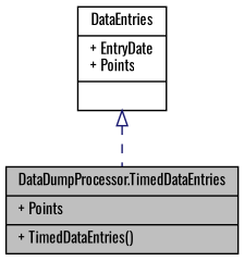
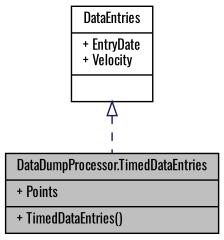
  digraph {
    fontname=Oswald
    node [color=black fontname=Oswald fontsize=10 shape=record style=filled]
    n1 [fillcolor=grey75 fontcolor=black height=0.2 label="{DataDumpProcessor.TimedDataEntries\n|+ Points\l|+ TimedDataEntries()\l}" width=0.4]
-   n2 [fillcolor=white height=0.2 label="{DataEntries\n|+ EntryDate\l+ Points\l|}" width=0.4]
+   n2 [fillcolor=white height=0.2 label="{DataEntries\n|+ EntryDate\l+ Velocity\l|}" width=0.4]
    n2 -> n1 [arrowtail=onormal color=midnightblue dir=back fontname=Oswald fontsize=10 labelfontname=Helvetica labelfontsize=10 style=dashed]
  }
